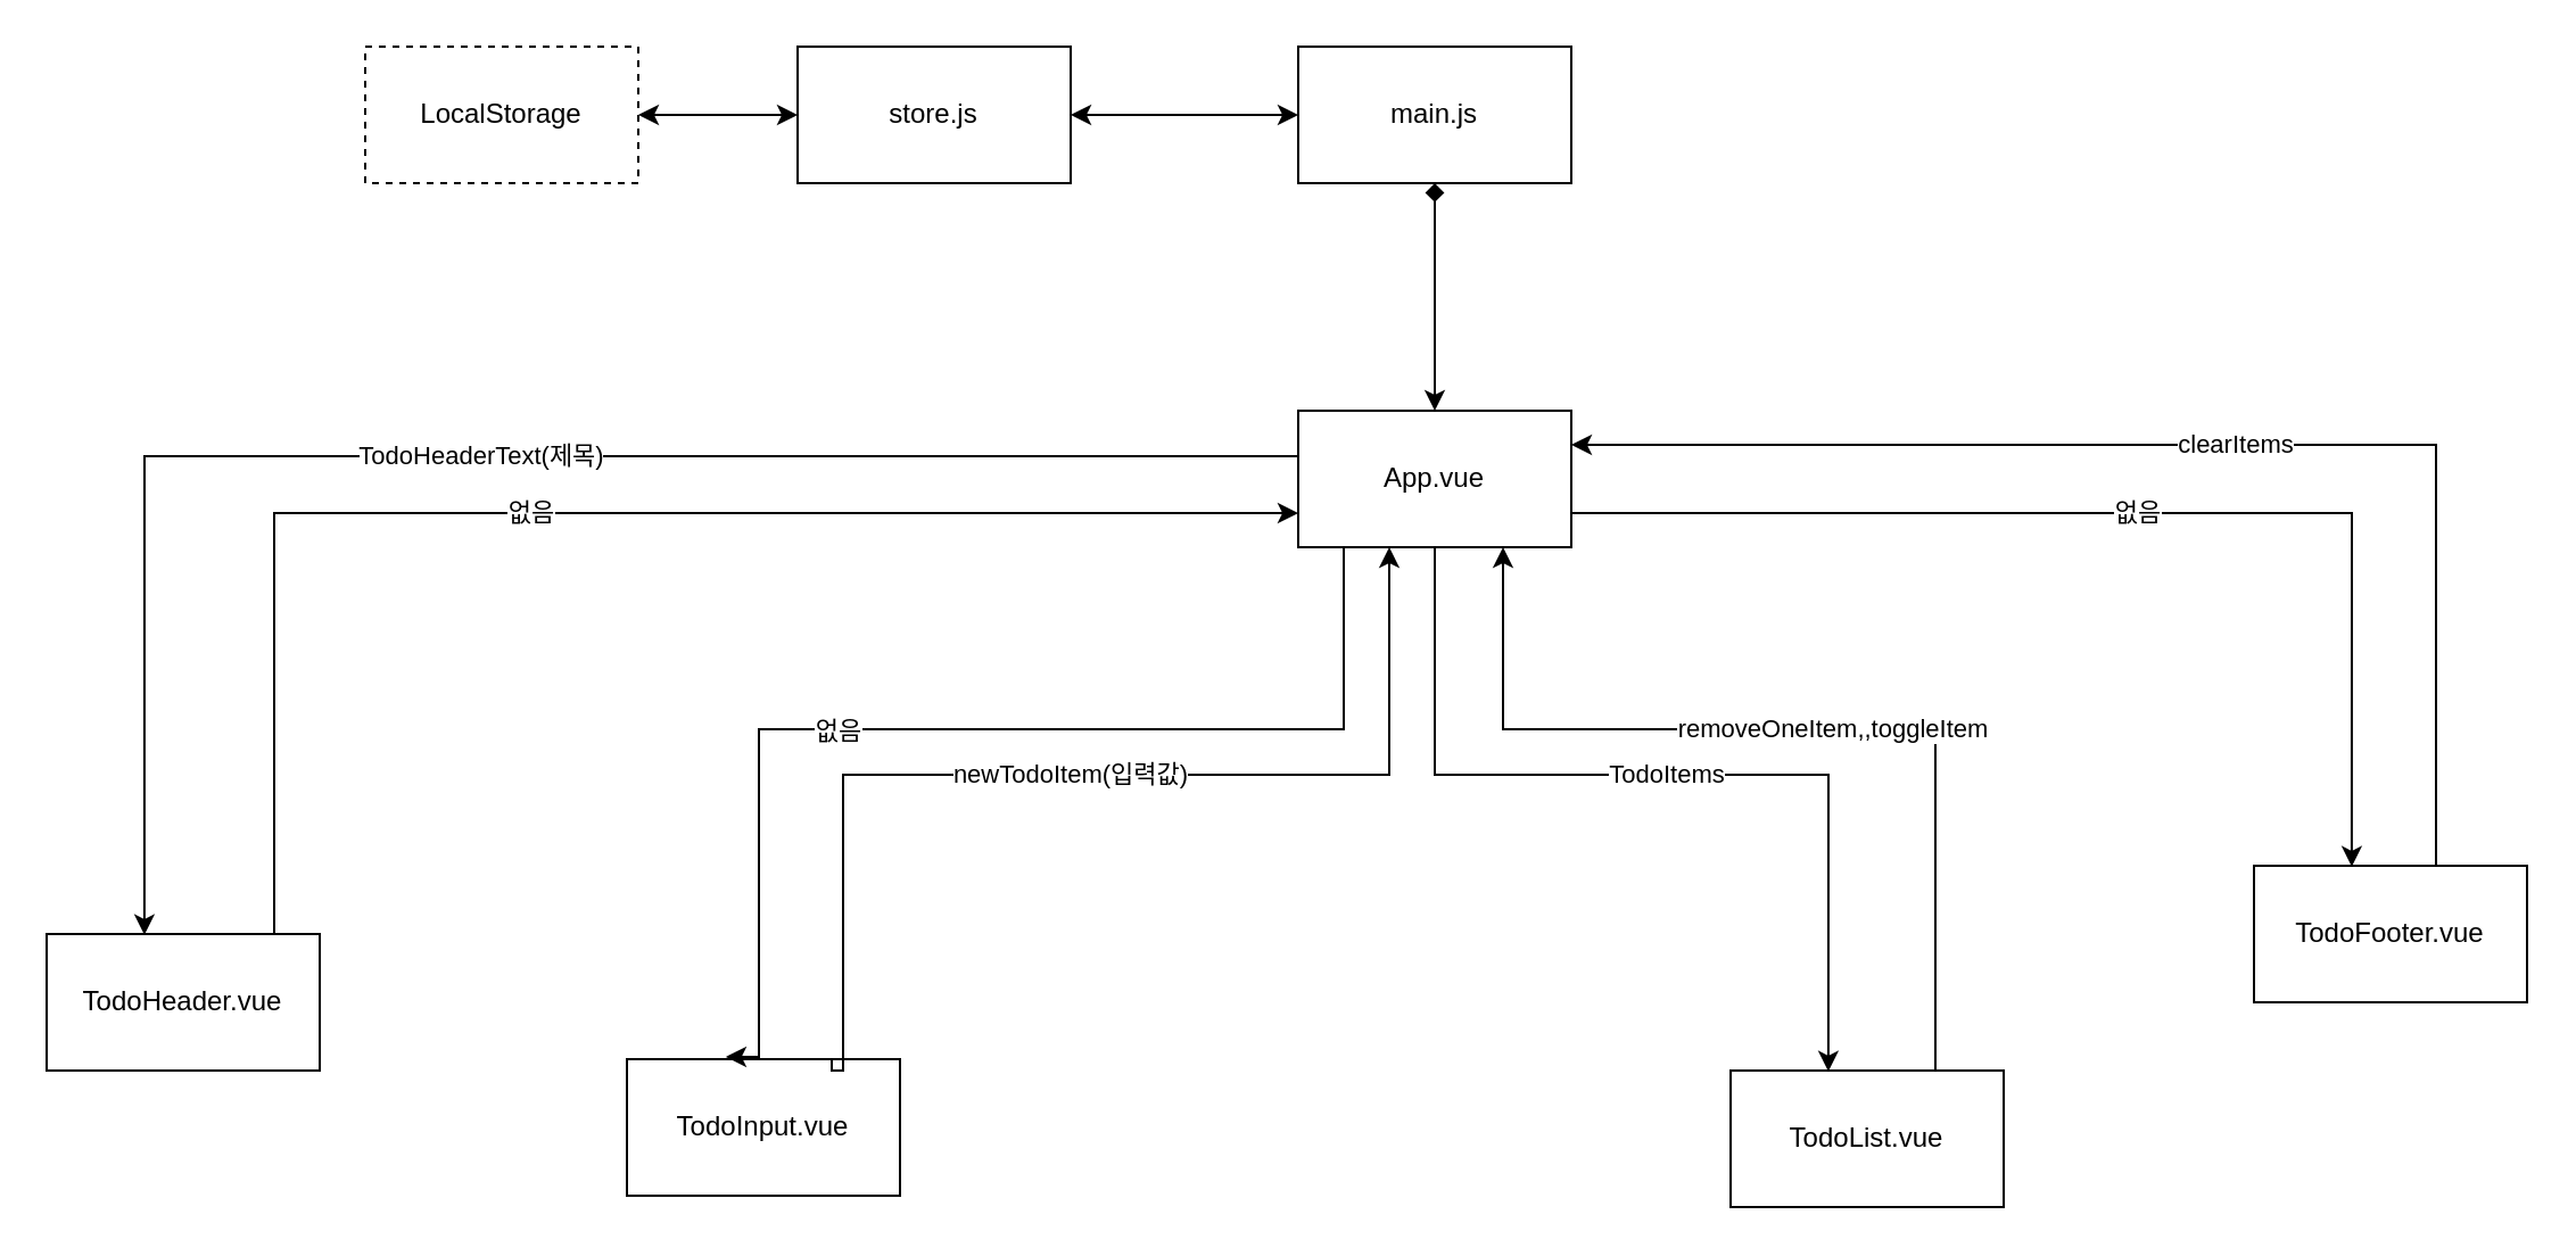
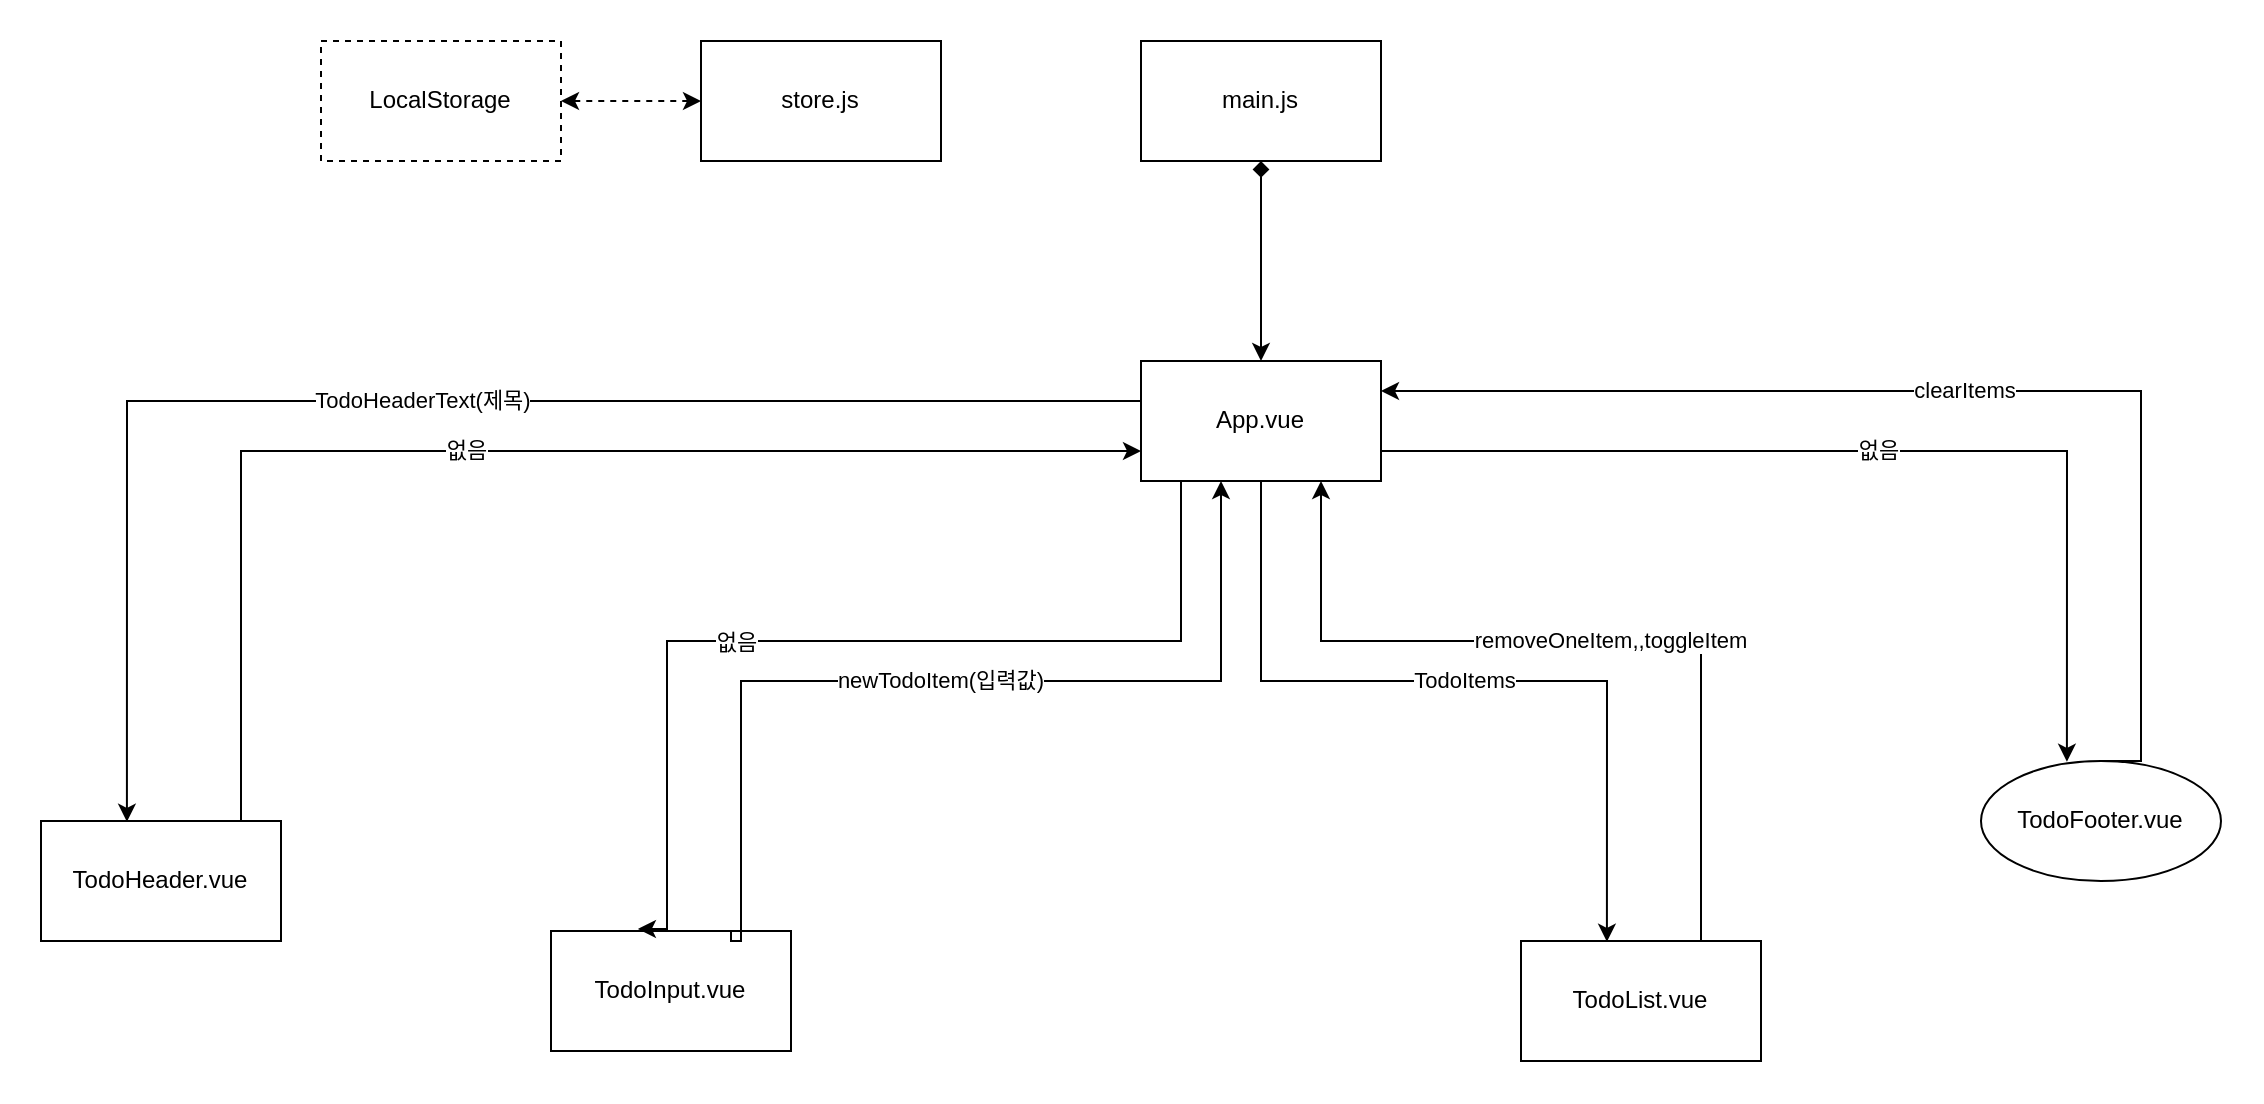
  <mxCell id="0" style=";html=1;" />
  <mxCell id="1" style=";html=1;" parent="0" />
  <mxCell id="2" value="App.vue" style="rounded=0;whiteSpace=wrap;html=1;" parent="1" vertex="1"><mxGeometry x="570" y="180" width="120" height="60" as="geometry" /></mxCell>
  <mxCell id="3" value="TodoHeader.vue" style="rounded=0;whiteSpace=wrap;html=1;" parent="1" vertex="1"><mxGeometry x="20" y="410" width="120" height="60" as="geometry" /></mxCell>
  <mxCell id="4" value="없음" style="endArrow=classic;html=1;rounded=0;exitX=0.5;exitY=0;exitDx=0;exitDy=0;edgeStyle=elbowEdgeStyle;entryX=0;entryY=0.75;entryDx=0;entryDy=0;" parent="1" source="3" target="2" edge="1"><mxGeometry width="50" height="50" relative="1" as="geometry"><mxPoint x="650" y="250" as="sourcePoint" /><mxPoint x="560" y="220" as="targetPoint" /><Array as="points"><mxPoint x="120" y="300" /><mxPoint x="290" y="210" /></Array></mxGeometry></mxCell>
  <mxCell id="5" value="TodoHeaderText(제목)" style="endArrow=classic;html=1;rounded=0;entryX=0.358;entryY=0.007;entryDx=0;entryDy=0;entryPerimeter=0;" parent="1" target="3" edge="1"><mxGeometry width="50" height="50" relative="1" as="geometry"><mxPoint x="570" y="200" as="sourcePoint" /><mxPoint x="700" y="200" as="targetPoint" /><Array as="points"><mxPoint x="63" y="200" /></Array></mxGeometry></mxCell>
  <mxCell id="6" value="TodoInput.vue" style="rounded=0;whiteSpace=wrap;html=1;" parent="1" vertex="1"><mxGeometry x="275" y="465" width="120" height="60" as="geometry" /></mxCell>
  <mxCell id="7" value="TodoList.vue" style="rounded=0;whiteSpace=wrap;html=1;" parent="1" vertex="1"><mxGeometry x="760" y="470" width="120" height="60" as="geometry" /></mxCell>
  <mxCell id="8" value="removeOneItem,,toggleItem" style="endArrow=classic;html=1;rounded=0;exitX=0.5;exitY=0;exitDx=0;exitDy=0;entryX=0.75;entryY=1;entryDx=0;entryDy=0;edgeStyle=orthogonalEdgeStyle;" parent="1" source="7" target="2" edge="1"><mxGeometry width="50" height="50" relative="1" as="geometry"><mxPoint x="1110" y="390" as="sourcePoint" /><mxPoint x="1030" y="365" as="targetPoint" /><Array as="points"><mxPoint x="850" y="470" /><mxPoint x="850" y="320" /><mxPoint x="660" y="320" /></Array></mxGeometry></mxCell>
  <mxCell id="9" value="TodoItems" style="endArrow=classic;html=1;rounded=0;entryX=0.358;entryY=0.007;entryDx=0;entryDy=0;entryPerimeter=0;exitX=0.5;exitY=1;exitDx=0;exitDy=0;edgeStyle=orthogonalEdgeStyle;" parent="1" source="2" target="7" edge="1"><mxGeometry width="50" height="50" relative="1" as="geometry"><mxPoint x="1030" y="340" as="sourcePoint" /><mxPoint x="1160" y="340" as="targetPoint" /><Array as="points"><mxPoint x="630" y="340" /><mxPoint x="803" y="340" /></Array></mxGeometry></mxCell>
- <mxCell id="10" value="TodoFooter.vue" style="rounded=0;whiteSpace=wrap;html=1;" parent="1" vertex="1"><mxGeometry x="990" y="380" width="120" height="60" as="geometry" /></mxCell>
+ <mxCell id="10" value="TodoFooter.vue" style="ellipse;whiteSpace=wrap;html=1;" parent="1" vertex="1"><mxGeometry x="990" y="380" width="120" height="60" as="geometry" /></mxCell>
  <mxCell id="11" value="clearItems" style="endArrow=classic;html=1;rounded=0;exitX=0.5;exitY=0;exitDx=0;exitDy=0;edgeStyle=elbowEdgeStyle;entryX=1;entryY=0.25;entryDx=0;entryDy=0;" parent="1" source="10" target="2" edge="1"><mxGeometry width="50" height="50" relative="1" as="geometry"><mxPoint x="1430" y="370" as="sourcePoint" /><mxPoint x="1350" y="345" as="targetPoint" /><Array as="points"><mxPoint x="1070" y="360" /><mxPoint x="1070" y="330" /></Array></mxGeometry></mxCell>
  <mxCell id="12" value="없음" style="endArrow=classic;html=1;rounded=0;entryX=0.358;entryY=0.007;entryDx=0;entryDy=0;entryPerimeter=0;exitX=1;exitY=0.75;exitDx=0;exitDy=0;edgeStyle=orthogonalEdgeStyle;" parent="1" source="2" target="10" edge="1"><mxGeometry width="50" height="50" relative="1" as="geometry"><mxPoint x="1350" y="320" as="sourcePoint" /><mxPoint x="1480" y="320" as="targetPoint" /></mxGeometry></mxCell>
  <mxCell id="13" value="newTodoItem(입력값)" style="endArrow=classic;html=1;rounded=0;exitX=0.75;exitY=0;exitDx=0;exitDy=0;edgeStyle=orthogonalEdgeStyle;" parent="1" source="6" edge="1"><mxGeometry width="50" height="50" relative="1" as="geometry"><mxPoint x="380" y="460" as="sourcePoint" /><mxPoint x="610" y="240" as="targetPoint" /><Array as="points"><mxPoint x="370" y="470" /><mxPoint x="370" y="340" /><mxPoint x="610" y="340" /><mxPoint x="610" y="240" /></Array></mxGeometry></mxCell>
  <mxCell id="14" value="" style="endArrow=classic;html=1;rounded=0;entryX=0.362;entryY=-0.017;entryDx=0;entryDy=0;entryPerimeter=0;exitX=0.25;exitY=1;exitDx=0;exitDy=0;edgeStyle=orthogonalEdgeStyle;" parent="1" source="2" target="6" edge="1"><mxGeometry width="50" height="50" relative="1" as="geometry"><mxPoint x="530" y="490" as="sourcePoint" /><mxPoint x="580" y="440" as="targetPoint" /><Array as="points"><mxPoint x="590" y="240" /><mxPoint x="590" y="320" /><mxPoint x="333" y="320" /></Array></mxGeometry></mxCell>
  <mxCell id="15" value="없음" style="edgeLabel;html=1;align=center;verticalAlign=middle;resizable=0;points=[];" parent="14" vertex="1" connectable="0"><mxGeometry x="0.238" relative="1" as="geometry"><mxPoint as="offset" /></mxGeometry></mxCell>
  <mxCell id="16" value="store.js" style="rounded=0;whiteSpace=wrap;html=1;" parent="1" vertex="1"><mxGeometry x="350" y="20" width="120" height="60" as="geometry" /></mxCell>
- <mxCell id="17" value="" style="endArrow=classic;startArrow=classic;html=1;rounded=0;entryX=1;entryY=0.5;entryDx=0;entryDy=0;exitX=0;exitY=0.5;exitDx=0;exitDy=0;" parent="1" source="20" target="16" edge="1"><mxGeometry width="50" height="50" relative="1" as="geometry"><mxPoint x="520" y="320" as="sourcePoint" /><mxPoint x="570" y="270" as="targetPoint" /></mxGeometry></mxCell>
  <mxCell id="18" value="LocalStorage" style="rounded=0;whiteSpace=wrap;html=1;dashed=1;" parent="1" vertex="1"><mxGeometry x="160" y="20" width="120" height="60" as="geometry" /></mxCell>
- <mxCell id="19" value="" style="endArrow=classic;startArrow=classic;html=1;rounded=0;entryX=1;entryY=0.5;entryDx=0;entryDy=0;" parent="1" source="16" target="18" edge="1"><mxGeometry width="50" height="50" relative="1" as="geometry"><mxPoint x="520" y="320" as="sourcePoint" /><mxPoint x="570" y="270" as="targetPoint" /></mxGeometry></mxCell>
+ <mxCell id="19" value="" style="endArrow=classic;startArrow=classic;html=1;rounded=0;entryX=1;entryY=0.5;entryDx=0;entryDy=0;dashed=1;" parent="1" source="16" target="18" edge="1"><mxGeometry width="50" height="50" relative="1" as="geometry"><mxPoint x="520" y="320" as="sourcePoint" /><mxPoint x="570" y="270" as="targetPoint" /></mxGeometry></mxCell>
  <mxCell id="20" value="main.js" style="rounded=0;whiteSpace=wrap;html=1;" parent="1" vertex="1"><mxGeometry x="570" y="20" width="120" height="60" as="geometry" /></mxCell>
  <mxCell id="21" value="" style="endArrow=diamond;startArrow=classic;html=1;rounded=0;exitX=0.5;exitY=0;exitDx=0;exitDy=0;entryX=0.5;entryY=1;entryDx=0;entryDy=0;" parent="1" source="2" target="20" edge="1"><mxGeometry width="50" height="50" relative="1" as="geometry"><mxPoint x="760" y="120" as="sourcePoint" /><mxPoint x="810" y="70" as="targetPoint" /></mxGeometry></mxCell>
